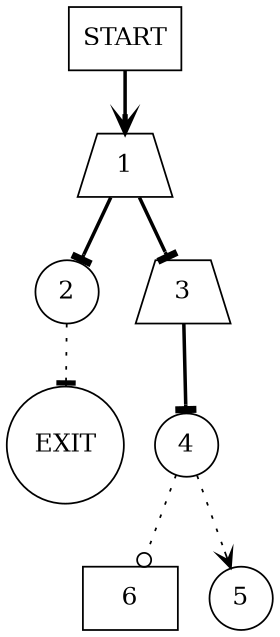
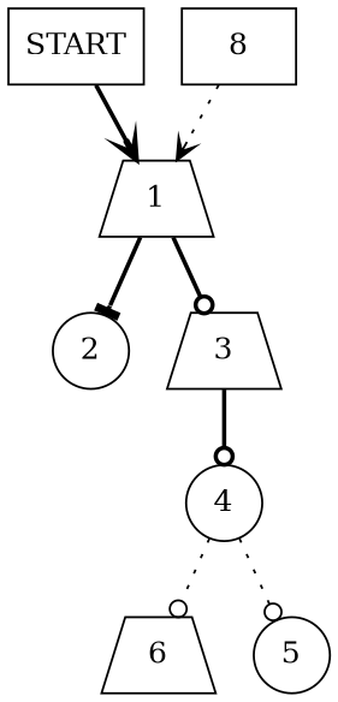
  digraph {
    node [shape=circle]
    edge [arrowhead=tee style=bold]
    n1 [label=START shape=box]
    1 [shape=trapezium]
    2
    3 [shape=trapezium]
-   n5 [label=EXIT]
    4
-   6 [shape=box]
+   6 [shape=trapezium]
    5
+   8 [shape=box]
    n1 -> 1 [arrowhead=vee]
    1 -> 2
-   1 -> 3
-   2 -> n5 [style=dotted]
-   3 -> 4
+   1 -> 3 [arrowhead=odot]
+   3 -> 4 [arrowhead=odot]
    4 -> 6 [arrowhead=odot style=dotted]
-   4 -> 5 [arrowhead=vee style=dotted]
+   4 -> 5 [arrowhead=odot style=dotted]
+   8 -> 1 [arrowhead=vee style=dotted]
  }
